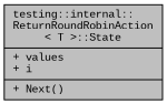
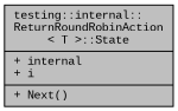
  digraph {
    fontname="Liberation Mono"
-   n1 [color=black fillcolor=grey75 fontcolor=black fontname="Liberation Mono" fontsize=10 height=0.2 label="{testing::internal::\lReturnRoundRobinAction\l\< T \>::State\n|+ values\l+ i\l|+ Next()\l}" shape=record style=filled width=0.4]
+   n1 [color=black fillcolor=grey75 fontcolor=black fontname="Liberation Mono" fontsize=10 height=0.2 label="{testing::internal::\lReturnRoundRobinAction\l\< T \>::State\n|+ internal\l+ i\l|+ Next()\l}" shape=record style=filled width=0.4]
  }
